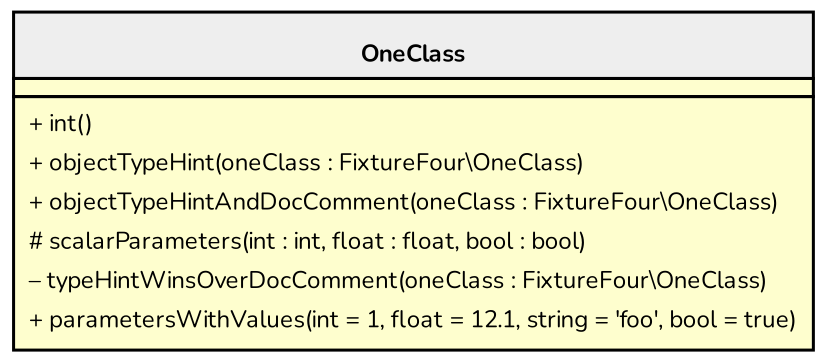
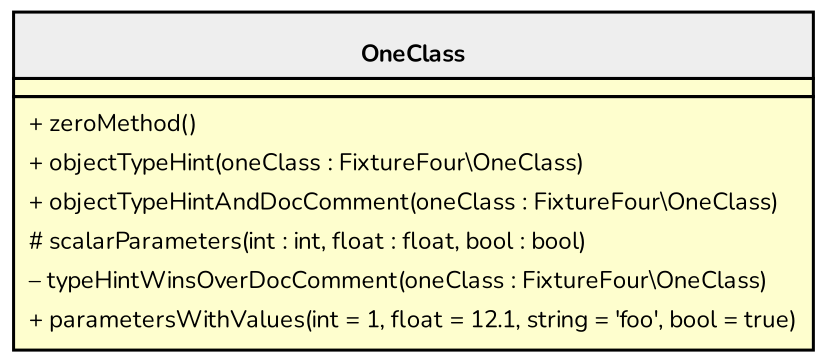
  graph {
    rankdir=TB
    fontname=Nunito
-   n1 [fillcolor="#FEFECE" fontname=Nunito fontsize=8 label=< <table cellspacing="0" border="0" cellborder="1">     <tr><td bgcolor="#eeeeee"><b><br/>OneClass</b></td></tr>     <tr><td></td></tr>     <tr><td><table border="0" cellspacing="0" cellpadding="2">     <tr><td align="left">+ int()</td></tr>     <tr><td align="left">+ objectTypeHint(oneClass : FixtureFour\\OneClass)</td></tr>     <tr><td align="left">+ objectTypeHintAndDocComment(oneClass : FixtureFour\\OneClass)</td></tr>     <tr><td align="left"># scalarParameters(int : int, float : float, bool : bool)</td></tr>     <tr><td align="left">– typeHintWinsOverDocComment(oneClass : FixtureFour\\OneClass)</td></tr>     <tr><td align="left">+ parametersWithValues(int = 1, float = 12.1, string = 'foo', bool = true)</td></tr> </table></td></tr> </table>> margin=0 shape=none style=filled]
+   n1 [fillcolor="#FEFECE" fontname=Nunito fontsize=8 label=< <table cellspacing="0" border="0" cellborder="1">     <tr><td bgcolor="#eeeeee"><b><br/>OneClass</b></td></tr>     <tr><td></td></tr>     <tr><td><table border="0" cellspacing="0" cellpadding="2">     <tr><td align="left">+ zeroMethod()</td></tr>     <tr><td align="left">+ objectTypeHint(oneClass : FixtureFour\\OneClass)</td></tr>     <tr><td align="left">+ objectTypeHintAndDocComment(oneClass : FixtureFour\\OneClass)</td></tr>     <tr><td align="left"># scalarParameters(int : int, float : float, bool : bool)</td></tr>     <tr><td align="left">– typeHintWinsOverDocComment(oneClass : FixtureFour\\OneClass)</td></tr>     <tr><td align="left">+ parametersWithValues(int = 1, float = 12.1, string = 'foo', bool = true)</td></tr> </table></td></tr> </table>> margin=0 shape=none style=filled]
  }
